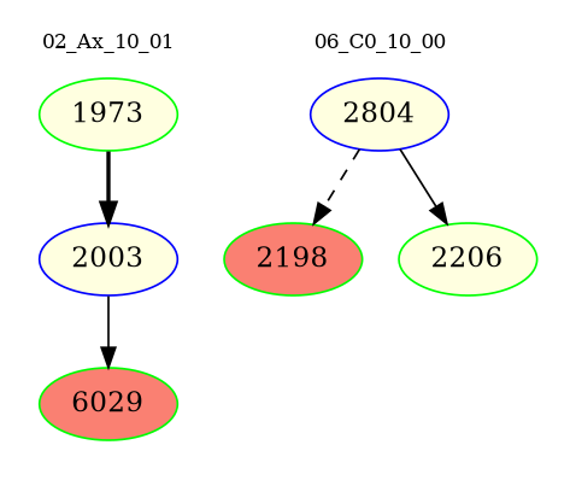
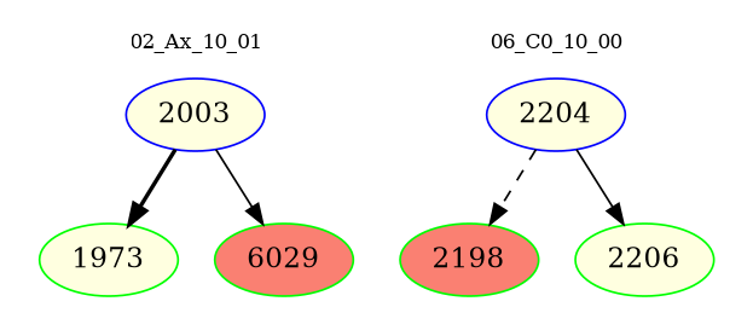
  digraph {
    node [color=green fillcolor=lightyellow style=filled]
    edge [color=black style=solid]
    n1 [color=blue label=2003]
    n2 [label=1973]
    n3 [fillcolor=salmon label=6029]
-   n4 [color=blue label=2804]
+   n4 [color=blue label=2204]
    n5 [fillcolor=salmon label=2198]
    n6 [label=2206]
    subgraph cluster_1 {
      color=white
      fontsize=10
      label="02_Ax_10_01"
      n1
      n2
      n3
    }
    subgraph cluster_2 {
      color=white
      fontsize=10
      label="06_C0_10_00"
      n4
      n5
      n6
    }
-   n2 -> n1 [style=bold]
+   n1 -> n2 [style=bold]
    n1 -> n3
    n4 -> n5 [style=dashed]
    n4 -> n6
  }
